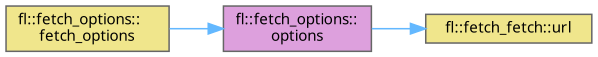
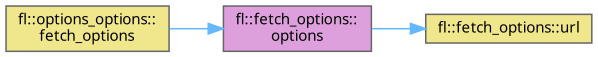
  digraph {
    fontname="Noto Sans"
    rankdir=LR
    node [color=grey40 fillcolor=khaki fontname="Noto Sans" fontsize=10 shape=box style=filled]
    edge [color=steelblue1 fontname="Noto Sans" fontsize=10 labelfontname=Helvetica labelfontsize=10 style=solid]
-   n1 [color=gray40 fontcolor=black height=0.2 label="fl::fetch_options::\lfetch_options" width=0.4]
+   n1 [color=gray40 fontcolor=black height=0.2 label="fl::options_options::\lfetch_options" width=0.4]
    n2 [fillcolor=plum height=0.2 label="fl::fetch_options::\loptions" width=0.4]
-   n3 [height=0.2 label="fl::fetch_fetch::url" width=0.4]
+   n3 [height=0.2 label="fl::fetch_options::url" width=0.4]
    n1 -> n2
    n2 -> n3
  }
